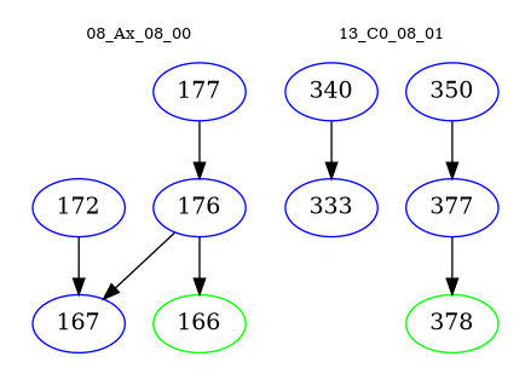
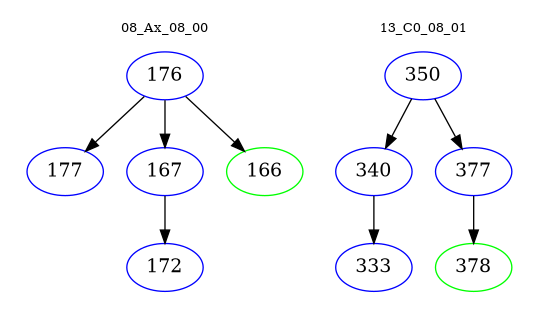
  digraph {
    node [color=blue]
    edge [color=black]
    n1 [label=177]
    n2 [label=176]
    n3 [label=167]
    n4 [color=green label=166]
    n5 [label=172]
    n6 [label=350]
    n7 [label=340]
    n8 [label=377]
    n9 [label=333]
    n10 [color=green label=378]
    subgraph cluster_1 {
      color=white
      fontsize=10
      label="08_Ax_08_00"
      n1
      n2
      n3
      n4
      n5
    }
    subgraph cluster_2 {
      color=white
      fontsize=10
      label="13_C0_08_01"
      n6
      n7
      n8
      n9
      n10
    }
-   n1 -> n2
+   n2 -> n1
    n2 -> n3
    n2 -> n4
-   n5 -> n3
+   n3 -> n5
+   n6 -> n7
    n6 -> n8
    n7 -> n9
    n8 -> n10
  }
